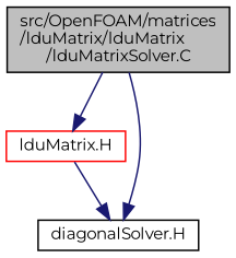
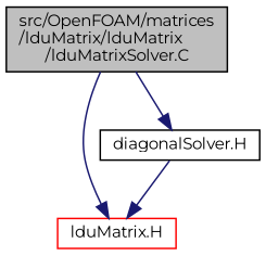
  digraph {
    fontname=Montserrat
    node [color=black fontname=Montserrat fontsize=10 shape=record]
    edge [color=midnightblue fontname=Montserrat fontsize=10 labelfontname=FreeSans labelfontsize=10 style=solid]
    n1 [fillcolor=grey75 fontcolor=black height=0.2 label="src/OpenFOAM/matrices\l/lduMatrix/lduMatrix\l/lduMatrixSolver.C" style=filled width=0.4]
    n2 [color=red height=0.2 label="lduMatrix.H" width=0.4]
    n3 [height=0.2 label="diagonalSolver.H" width=0.4]
    n1 -> n2
    n1 -> n3
-   n2 -> n3
+   n3 -> n2
  }
